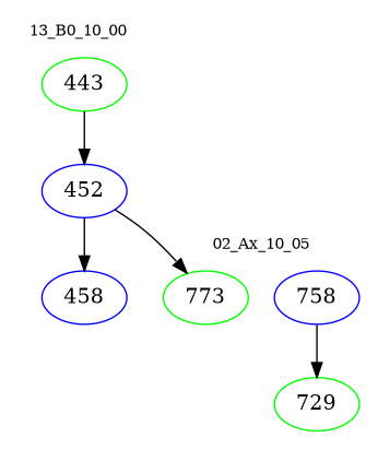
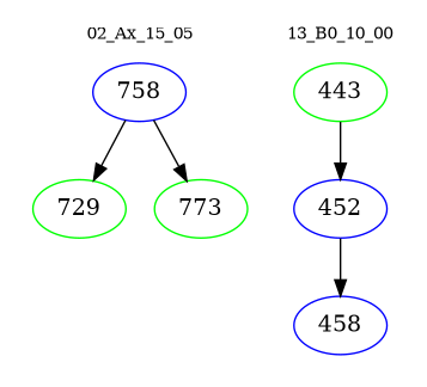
  digraph {
    node [color=blue]
    edge [color=black]
    n1 [label=758]
    n2 [color=green label=729]
    n3 [color=green label=773]
    n4 [label=452]
    n5 [color=green label=443]
    n6 [label=458]
    subgraph cluster_1 {
      color=white
      fontsize=10
-     label="02_Ax_10_05"
+     label="02_Ax_15_05"
      n1
      n2
      n3
    }
    subgraph cluster_2 {
      color=white
      fontsize=10
      label="13_B0_10_00"
      n4
      n5
      n6
    }
    n1 -> n2
-   n4 -> n3
+   n1 -> n3
    n4 -> n6
    n5 -> n4
  }
